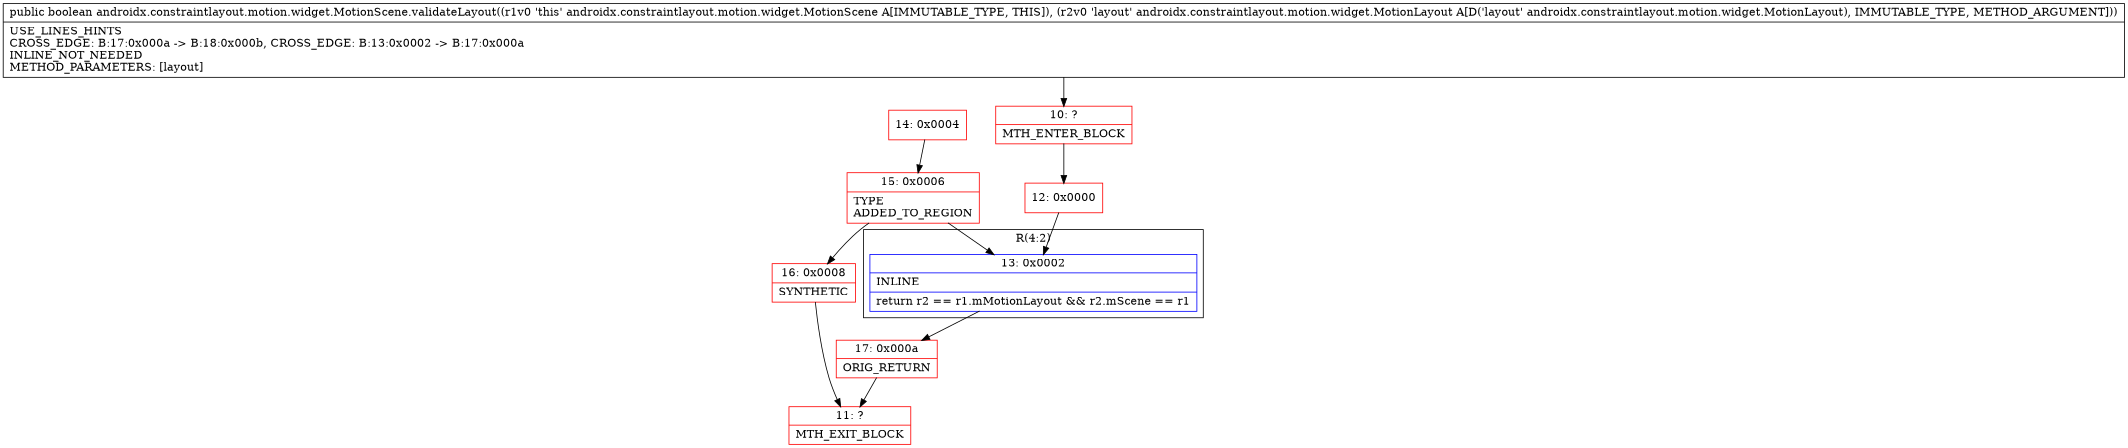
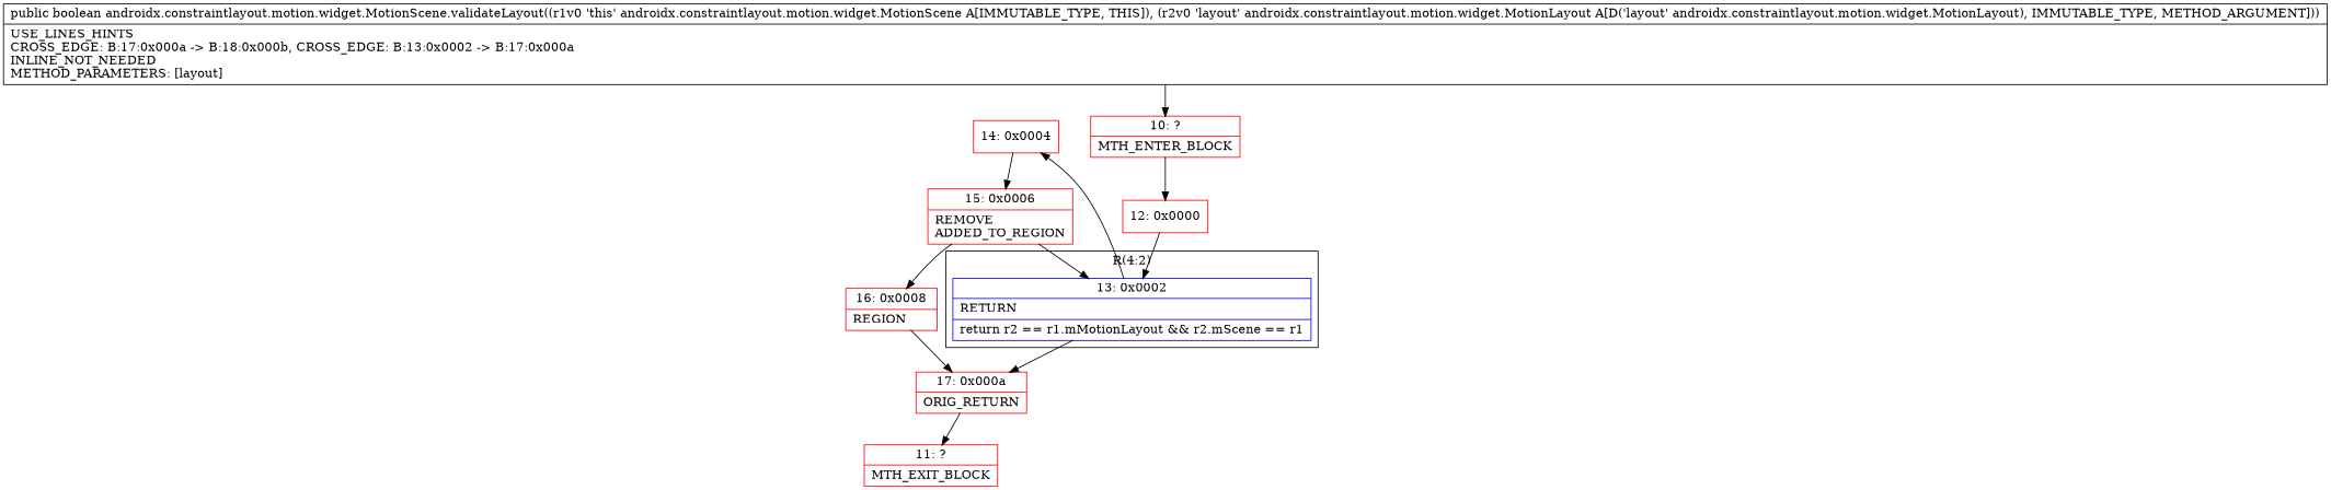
  digraph {
    node [color=red shape=record]
-   n1 [color=blue label="{13\:\ 0x0002|INLINE\l|return r2 == r1.mMotionLayout && r2.mScene == r1\l}"]
+   n1 [color=blue label="{13\:\ 0x0002|RETURN\l|return r2 == r1.mMotionLayout && r2.mScene == r1\l}"]
    n2 [label="{14\:\ 0x0004}"]
    n3 [label="{17\:\ 0x000a|ORIG_RETURN\l}"]
-   n4 [label="{15\:\ 0x0006|TYPE\lADDED_TO_REGION\l}"]
+   n4 [label="{15\:\ 0x0006|REMOVE\lADDED_TO_REGION\l}"]
    n5 [label="{11\:\ ?|MTH_EXIT_BLOCK\l}"]
    n6 [label="{10\:\ ?|MTH_ENTER_BLOCK\l}"]
    n7 [label="{12\:\ 0x0000}"]
-   n8 [label="{16\:\ 0x0008|SYNTHETIC\l}"]
+   n8 [label="{16\:\ 0x0008|REGION\l}"]
    n9 [label="{public boolean androidx.constraintlayout.motion.widget.MotionScene.validateLayout((r1v0 'this' androidx.constraintlayout.motion.widget.MotionScene A[IMMUTABLE_TYPE, THIS]), (r2v0 'layout' androidx.constraintlayout.motion.widget.MotionLayout A[D('layout' androidx.constraintlayout.motion.widget.MotionLayout), IMMUTABLE_TYPE, METHOD_ARGUMENT]))  | USE_LINES_HINTS\lCROSS_EDGE: B:17:0x000a \-\> B:18:0x000b, CROSS_EDGE: B:13:0x0002 \-\> B:17:0x000a\lINLINE_NOT_NEEDED\lMETHOD_PARAMETERS: [layout]\l}" color=""]
    subgraph cluster_1 {
      label="R(4:2)"
      n1
    }
+   n1 -> n2
    n1 -> n3
    n2 -> n4
    n3 -> n5
    n4 -> n1
    n4 -> n8
    n6 -> n7
    n7 -> n1
-   n8 -> n5
+   n8 -> n3
    n9 -> n6
  }
